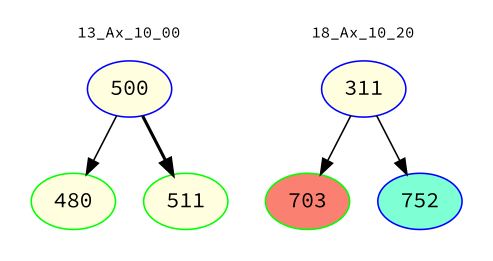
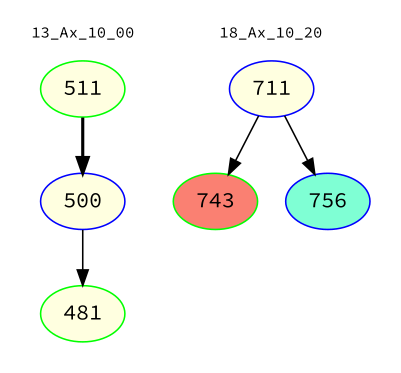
  digraph {
    fontname="Source Code Pro"
    node [color=blue fillcolor=lightyellow fontname="Source Code Pro" style=filled]
    edge [color=black fontname="Source Code Pro" style=solid]
    n1 [label=500]
-   n2 [color=green label=480]
+   n2 [color=green label=481]
    n3 [color=green label=511]
-   n4 [label=311]
-   n5 [color=green fillcolor=salmon label=703]
-   n6 [fillcolor=aquamarine label=752]
+   n4 [label=711]
+   n5 [color=green fillcolor=salmon label=743]
+   n6 [fillcolor=aquamarine label=756]
    subgraph cluster_1 {
      color=white
      fontsize=10
      label="13_Ax_10_00"
      n1
      n2
      n3
    }
    subgraph cluster_2 {
      color=white
      fontsize=10
      label="18_Ax_10_20"
      n4
      n5
      n6
    }
    n1 -> n2
-   n1 -> n3 [style=bold]
+   n3 -> n1 [style=bold]
    n4 -> n5
    n4 -> n6
  }
